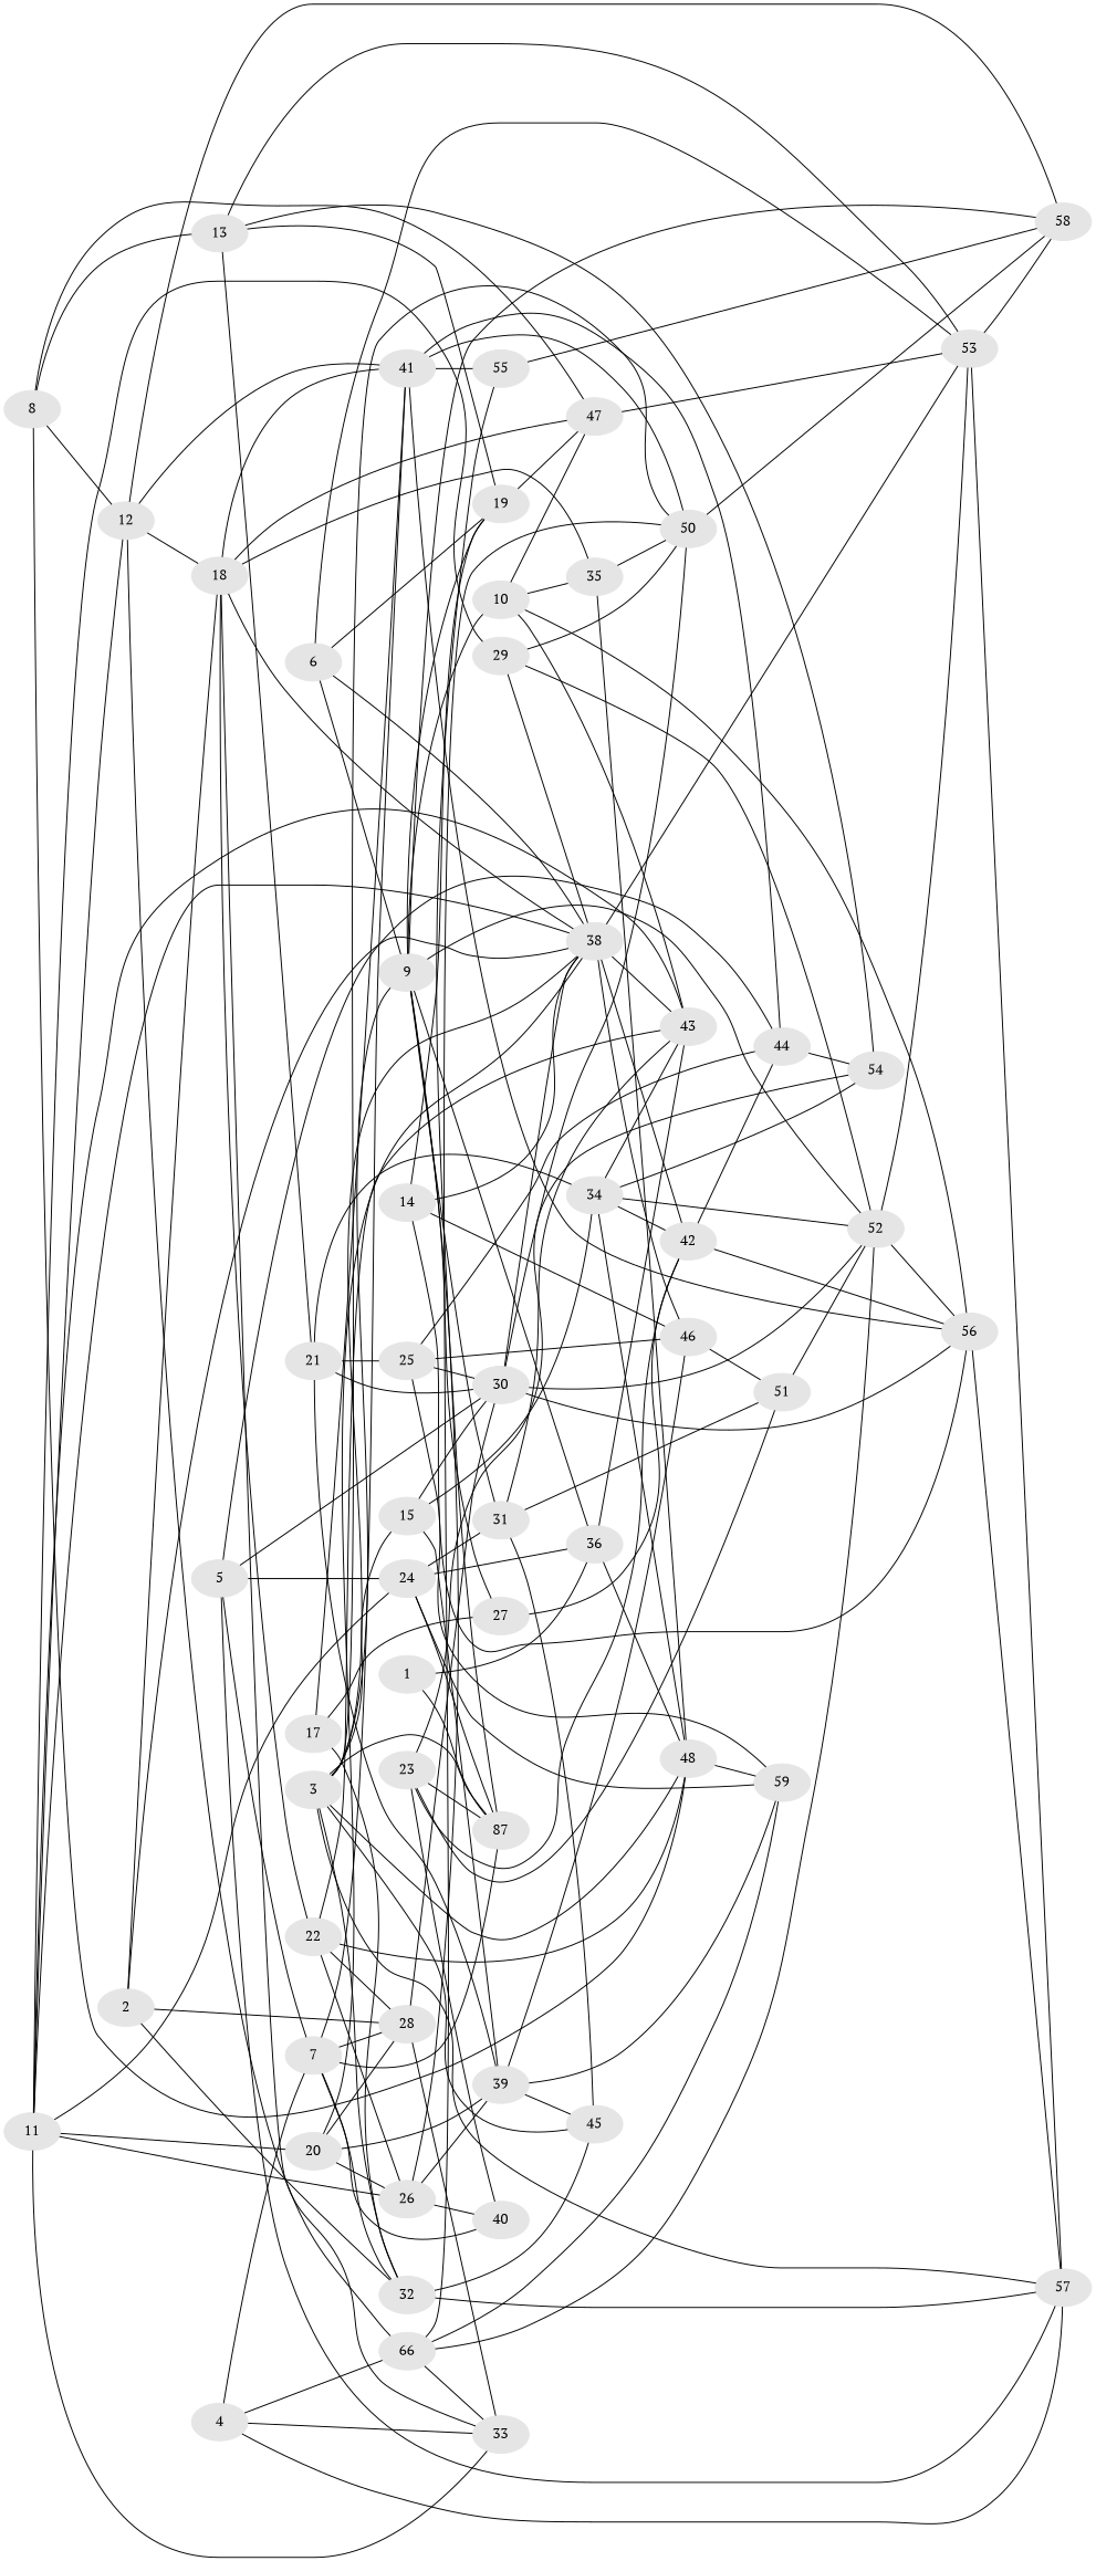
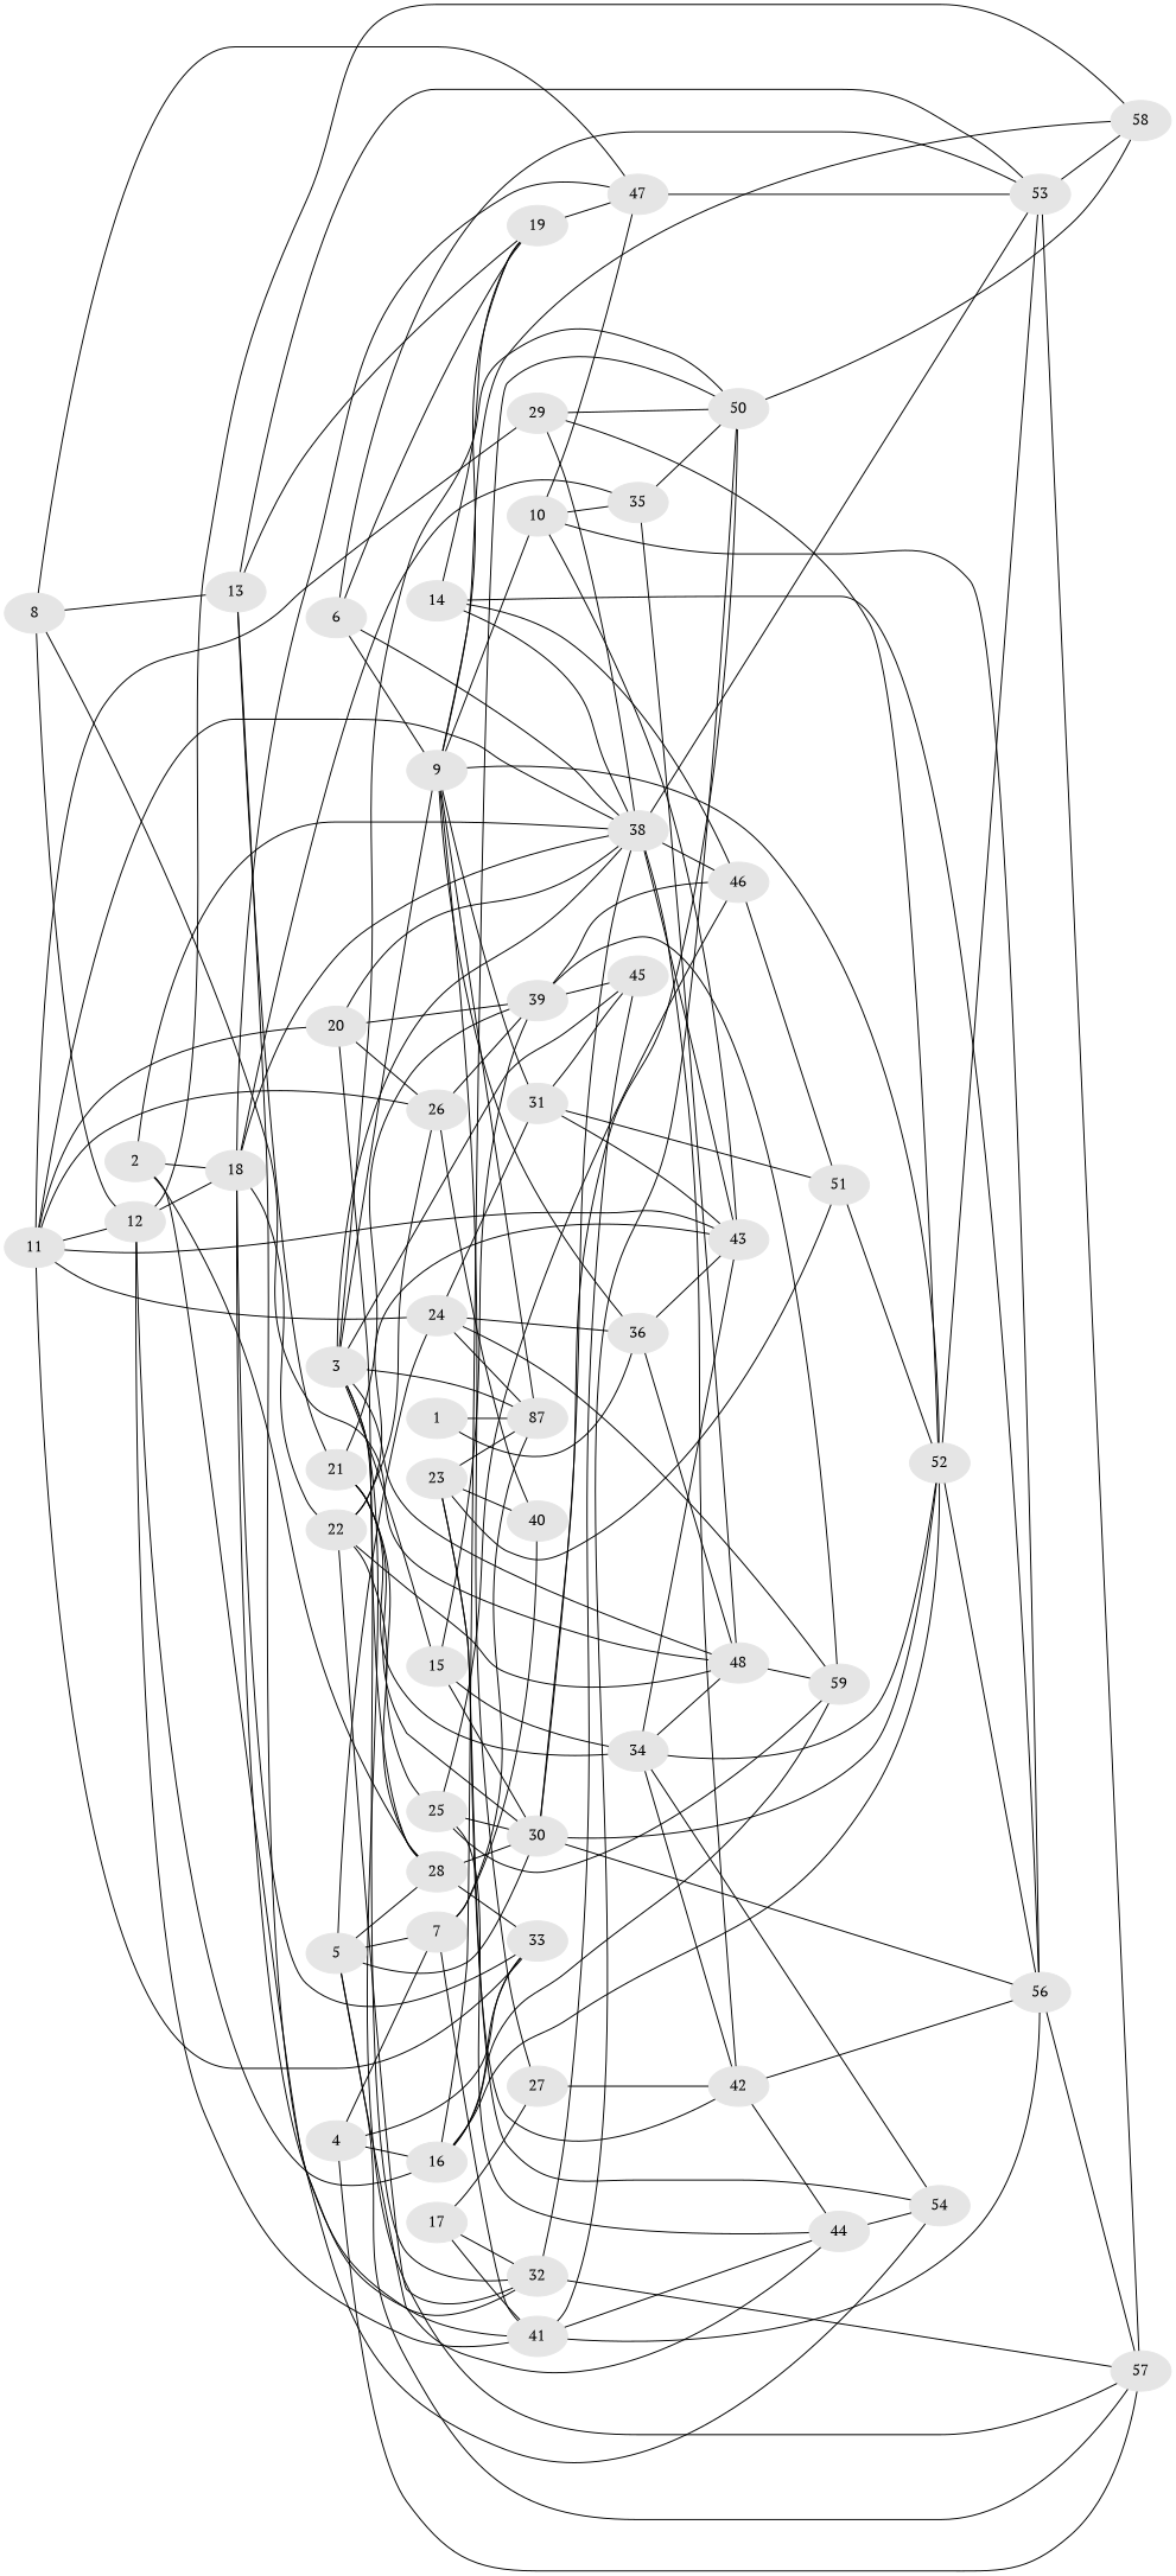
  graph {
    fontname="PT Serif"
    rankdir=LR
    node [color=gray90 fontname="PT Serif" style=filled]
    edge [fontname="PT Serif" weight=1.0]
    1
    36
    n3 [label=87]
    48
    43
    2
    18
    28
    32
    38
    33
    41
    47
    35
    22
    30
    45
    57
    53
    46
    42
    3
    9
    15
    50
    19
    10
    27
    31
    52
    58
    34
    39
    59
    4
    7
-   16 [label=66]
+   16
    40
    5
    24
    44
    56
    54
    6
-   55
    8
    12
    13
    21
    51
    11
    20
    26
    29
    25
    14
    17
    23
    1 -- 36
    1 -- n3
    36 -- 48
    36 -- 43 [weight=2.0]
    48 -- 59
    2 -- 18
    2 -- 28
    2 -- 32 [weight=2.0]
    2 -- 38
    18 -- 38
    18 -- 33
    18 -- 41
    18 -- 47
    18 -- 35
    18 -- 22
    28 -- 33
    28 -- 30
    32 -- 45
    32 -- 57
    38 -- 43
    38 -- 53
    38 -- 46
    38 -- 42
    41 -- 50
    41 -- 44
    41 -- 56
-   41 -- 55
    47 -- 53
    35 -- 48
    35 -- 50
    22 -- 48 [weight=2.0]
    22 -- 43
    22 -- 28
    22 -- 26
    30 -- 38
    30 -- 50
    30 -- 52
    30 -- 56
    53 -- 57
    53 -- 58
    46 -- 51
    42 -- 44
    42 -- 56
    3 -- n3
    3 -- 48
    3 -- 32
    3 -- 38
    3 -- 45
    3 -- 57
    3 -- 9 [weight=2.0]
    3 -- 15
    3 -- 50
    9 -- 36
    9 -- n3
    9 -- 19
    9 -- 10
    9 -- 27
    9 -- 31
    9 -- 52
    9 -- 58
    15 -- 30
    15 -- 34
    15 -- 39
    50 -- 58
    19 -- 47
    10 -- 43
    10 -- 47
    10 -- 35
    10 -- 56
    27 -- 42
    31 -- 43
    31 -- 45
    31 -- 51
    52 -- 53
    52 -- 56
    34 -- 48
    34 -- 43
    34 -- 42
    34 -- 52
    34 -- 54
    39 -- 45
    39 -- 46
    39 -- 59
    4 -- 33
    4 -- 57
    4 -- 7
    4 -- 16
    7 -- n3
-   7 -- 32
+   22 -- 32
    7 -- 41
    7 -- 40
    16 -- 33
    16 -- 50
    16 -- 52
    16 -- 59
-   7 -- 28
+   5 -- 28
    5 -- 30
    5 -- 57
    5 -- 7
    5 -- 24
    5 -- 44
    24 -- 36
    24 -- n3
    24 -- 31
    24 -- 59
    44 -- 54
    56 -- 57
    6 -- 38
    6 -- 53
    6 -- 9
    6 -- 19
-   55 -- 58
    8 -- 48
    8 -- 47
    8 -- 12
    8 -- 13
    12 -- 18
    12 -- 41
    12 -- 58
    12 -- 16
    13 -- 53
    13 -- 19
    13 -- 54
    13 -- 21
    21 -- 30
    21 -- 34
    21 -- 39
    21 -- 25
    51 -- 52
    11 -- 43
    11 -- 38
    11 -- 33 [weight=3.0]
    11 -- 24
    11 -- 12
    11 -- 20
    11 -- 26
    11 -- 29
    20 -- 28
    20 -- 38
    20 -- 39 [weight=2.0]
    20 -- 26
    26 -- 39
    26 -- 40
-   26 -- 55
    29 -- 38
    29 -- 50
    29 -- 52
    25 -- 30 [weight=2.0]
    25 -- 46
    25 -- 59 [weight=2.0]
    25 -- 44
    14 -- 38
    14 -- 46
    14 -- 19
    14 -- 56
    17 -- 32
    17 -- 41
    17 -- 27
    23 -- n3
    23 -- 42
    23 -- 40
    23 -- 54
    23 -- 51
  }
